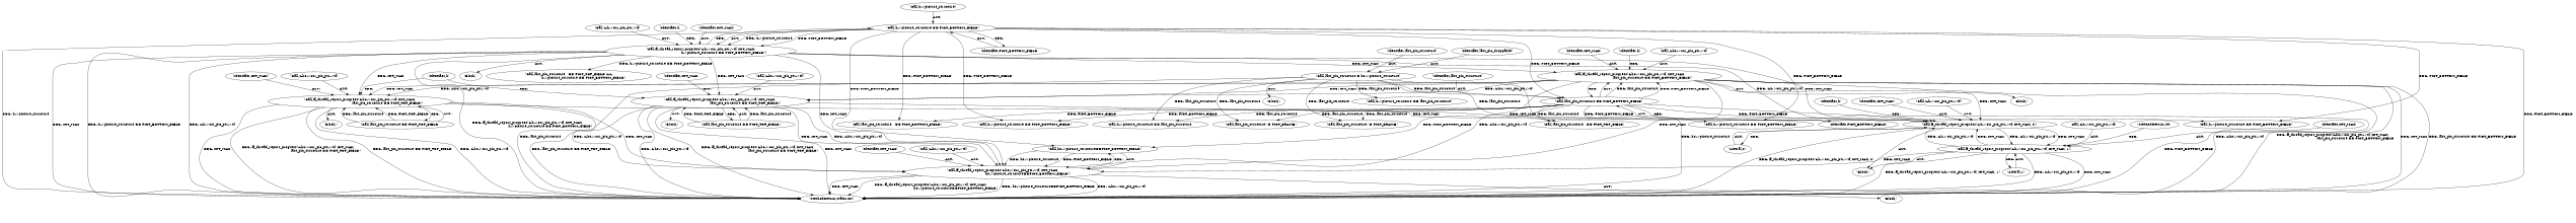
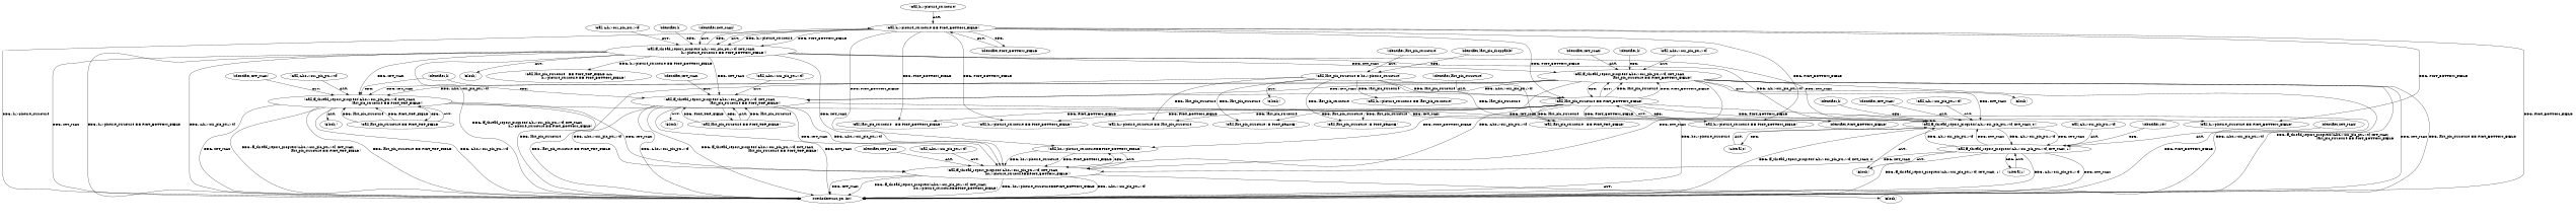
  digraph {
    n1 [label="(Call,ff_thread_report_progress(&h0->cur_pic_ptr->tf, INT_MAX,\n                                           last_pic_structure == PICT_BOTTOM_FIELD))"]
    n2 [label="(Call,last_pic_structure == PICT_BOTTOM_FIELD)"]
    n3 [label="(Call,ff_thread_report_progress(&h0->cur_pic_ptr->tf, INT_MAX,\n                                               last_pic_structure == PICT_TOP_FIELD))"]
    n4 [label="(Call,ff_thread_report_progress(&h->cur_pic_ptr->tf, INT_MAX, 0))"]
    n5 [label="(Call,ff_thread_report_progress(&h0->cur_pic_ptr->tf, INT_MAX,\n                                              h0->picture_structure==PICT_BOTTOM_FIELD))"]
    n6 [label="(Call,ff_thread_report_progress(&h0->cur_pic_ptr->tf, INT_MAX,\n                                                   last_pic_structure == PICT_TOP_FIELD))"]
    n7 [label="(Block,)"]
-   n8 [label="(MethodReturn,static int)"]
+   n8 [label="(MethodReturn,ptr int)"]
    n9 [label="(Call,h->picture_structure == PICT_BOTTOM_FIELD)"]
    n10 [label="(Call,h0->picture_structure==PICT_BOTTOM_FIELD)"]
    n11 [label="(Call,last_pic_structure   == PICT_BOTTOM_FIELD)"]
    n12 [label="(Call,h->picture_structure == PICT_BOTTOM_FIELD)"]
    n13 [label="(Call,h->picture_structure == PICT_BOTTOM_FIELD)"]
    n14 [label="(Call,h->picture_structure == last_pic_structure)"]
    n15 [label="(Identifier,PICT_BOTTOM_FIELD)"]
    n16 [label="(Call,last_pic_structure != PICT_FRAME)"]
    n17 [label="(Call,last_pic_structure   == PICT_TOP_FIELD)"]
    n18 [label="(Call,last_pic_structure != PICT_FRAME)"]
    n19 [label="(Call,last_pic_structure == PICT_TOP_FIELD)"]
    n20 [label="(Block,)"]
    n21 [label="(Call,ff_thread_report_progress(&h->cur_pic_ptr->tf, INT_MAX, 1))"]
    n22 [label="(Literal,0)"]
    n23 [label="(Block,)"]
    n24 [label="(Block,)"]
    n25 [label="(Block,)"]
    n26 [label="(Call,last_pic_structure == PICT_TOP_FIELD)"]
    n27 [label="(Call,ff_thread_report_progress(&h->cur_pic_ptr->tf, INT_MAX,\n                                          h->picture_structure == PICT_BOTTOM_FIELD))"]
    n28 [label="(Call,h->picture_structure == PICT_BOTTOM_FIELD)"]
    n29 [label="(Block,)"]
    n30 [label="(Call,last_pic_structure   == PICT_TOP_FIELD &&\n                           h->picture_structure == PICT_BOTTOM_FIELD)"]
    n31 [label="(Identifier,PICT_BOTTOM_FIELD)"]
    n32 [label="(Call,last_pic_structure = h0->picture_structure)"]
    n33 [label="(Block,)"]
    n34 [label="(Call,h->picture_structure == last_pic_structure)"]
    n35 [label="(Literal,1)"]
    n36 [label="(Identifier,h)"]
    n37 [label="(Identifier,INT_MAX)"]
    n38 [label="(Call,&h->cur_pic_ptr->tf)"]
    n39 [label="(Identifier,h)"]
-   n40 [label="(MethodReturn,ret)"]
+   n40 [label="(Identifier,ret)"]
    n41 [label="(Call,&h0->cur_pic_ptr->tf)"]
    n42 [label="(Identifier,INT_MAX)"]
    n43 [label="(Call,h->picture_structure)"]
    n44 [label="(Call,&h0->cur_pic_ptr->tf)"]
    n45 [label="(Identifier,h)"]
    n46 [label="(Identifier,INT_MAX)"]
    n47 [label="(Call,&h0->cur_pic_ptr->tf)"]
    n48 [label="(Identifier,last_pic_droppable)"]
    n49 [label="(Call,&h0->cur_pic_ptr->tf)"]
    n50 [label="(Identifier,INT_MAX)"]
    n51 [label="(Identifier,last_pic_structure)"]
    n52 [label="(Identifier,INT_MAX)"]
    n53 [label="(Call,&h->cur_pic_ptr->tf)"]
    n54 [label="(Identifier,last_pic_structure)"]
    n55 [label="(Identifier,INT_MAX)"]
    n56 [label="(Call,&h->cur_pic_ptr->tf)"]
    n57 [label="(Identifier,INT_MAX)"]
    n58 [label="(Identifier,h)"]
    n1 -> n2 [label="CFG: "]
    n1 -> n3 [label="DDG: &h0->cur_pic_ptr->tf"]
    n1 -> n3 [label="DDG: INT_MAX"]
    n1 -> n4 [label="DDG: INT_MAX"]
    n1 -> n5 [label="DDG: &h0->cur_pic_ptr->tf"]
    n1 -> n5 [label="DDG: INT_MAX"]
    n1 -> n6 [label="DDG: &h0->cur_pic_ptr->tf"]
    n1 -> n6 [label="DDG: INT_MAX"]
    n1 -> n7 [label="AST: "]
    n1 -> n8 [label="DDG: ff_thread_report_progress(&h0->cur_pic_ptr->tf, INT_MAX,\n                                           last_pic_structure == PICT_BOTTOM_FIELD)"]
    n1 -> n8 [label="DDG: INT_MAX"]
    n1 -> n8 [label="DDG: last_pic_structure == PICT_BOTTOM_FIELD"]
    n1 -> n8 [label="DDG: &h0->cur_pic_ptr->tf"]
    n2 -> n1 [label="AST: "]
    n2 -> n1 [label="DDG: last_pic_structure"]
    n2 -> n1 [label="DDG: PICT_BOTTOM_FIELD"]
    n2 -> n8 [label="DDG: PICT_BOTTOM_FIELD"]
    n2 -> n9 [label="DDG: PICT_BOTTOM_FIELD"]
    n2 -> n10 [label="DDG: PICT_BOTTOM_FIELD"]
    n2 -> n11 [label="DDG: PICT_BOTTOM_FIELD"]
    n2 -> n12 [label="DDG: PICT_BOTTOM_FIELD"]
    n2 -> n13 [label="DDG: PICT_BOTTOM_FIELD"]
    n2 -> n14 [label="DDG: last_pic_structure"]
    n2 -> n15 [label="CFG: "]
    n2 -> n16 [label="DDG: last_pic_structure"]
    n2 -> n17 [label="DDG: last_pic_structure"]
    n2 -> n18 [label="DDG: last_pic_structure"]
    n3 -> n4 [label="DDG: INT_MAX"]
    n3 -> n5 [label="DDG: &h0->cur_pic_ptr->tf"]
    n3 -> n5 [label="DDG: INT_MAX"]
    n3 -> n8 [label="DDG: last_pic_structure == PICT_TOP_FIELD"]
    n3 -> n8 [label="DDG: &h0->cur_pic_ptr->tf"]
    n3 -> n8 [label="DDG: ff_thread_report_progress(&h0->cur_pic_ptr->tf, INT_MAX,\n                                               last_pic_structure == PICT_TOP_FIELD)"]
    n3 -> n8 [label="DDG: INT_MAX"]
    n3 -> n19 [label="CFG: "]
    n3 -> n20 [label="AST: "]
    n4 -> n8 [label="DDG: ff_thread_report_progress(&h->cur_pic_ptr->tf, INT_MAX, 0)"]
    n4 -> n21 [label="DDG: &h->cur_pic_ptr->tf"]
    n4 -> n21 [label="DDG: INT_MAX"]
    n4 -> n22 [label="CFG: "]
    n4 -> n23 [label="AST: "]
    n5 -> n8 [label="DDG: INT_MAX"]
    n5 -> n8 [label="DDG: ff_thread_report_progress(&h0->cur_pic_ptr->tf, INT_MAX,\n                                              h0->picture_structure==PICT_BOTTOM_FIELD)"]
    n5 -> n8 [label="DDG: h0->picture_structure==PICT_BOTTOM_FIELD"]
    n5 -> n8 [label="DDG: &h0->cur_pic_ptr->tf"]
    n5 -> n10 [label="CFG: "]
    n5 -> n24 [label="AST: "]
    n6 -> n4 [label="DDG: INT_MAX"]
    n6 -> n5 [label="DDG: &h0->cur_pic_ptr->tf"]
    n6 -> n5 [label="DDG: INT_MAX"]
    n6 -> n8 [label="DDG: last_pic_structure == PICT_TOP_FIELD"]
    n6 -> n8 [label="DDG: &h0->cur_pic_ptr->tf"]
    n6 -> n8 [label="DDG: INT_MAX"]
    n6 -> n8 [label="DDG: ff_thread_report_progress(&h0->cur_pic_ptr->tf, INT_MAX,\n                                                   last_pic_structure == PICT_TOP_FIELD)"]
    n6 -> n25 [label="AST: "]
    n6 -> n26 [label="CFG: "]
    n10 -> n5 [label="AST: "]
    n10 -> n5 [label="DDG: h0->picture_structure"]
    n10 -> n5 [label="DDG: PICT_BOTTOM_FIELD"]
    n15 -> n2 [label="AST: "]
    n19 -> n3 [label="AST: "]
    n19 -> n3 [label="DDG: last_pic_structure"]
    n19 -> n3 [label="DDG: PICT_TOP_FIELD"]
    n21 -> n4 [label="DDG: &h->cur_pic_ptr->tf"]
    n21 -> n4 [label="DDG: INT_MAX"]
    n21 -> n5 [label="DDG: INT_MAX"]
    n21 -> n8 [label="DDG: &h->cur_pic_ptr->tf"]
    n21 -> n8 [label="DDG: INT_MAX"]
    n21 -> n8 [label="DDG: ff_thread_report_progress(&h->cur_pic_ptr->tf, INT_MAX, 1)"]
    n21 -> n23 [label="AST: "]
    n21 -> n35 [label="CFG: "]
    n22 -> n4 [label="AST: "]
    n26 -> n6 [label="AST: "]
    n26 -> n6 [label="DDG: last_pic_structure"]
    n26 -> n6 [label="DDG: PICT_TOP_FIELD"]
    n27 -> n1 [label="DDG: INT_MAX"]
    n27 -> n3 [label="DDG: INT_MAX"]
    n27 -> n4 [label="DDG: &h->cur_pic_ptr->tf"]
    n27 -> n4 [label="DDG: INT_MAX"]
    n27 -> n5 [label="DDG: INT_MAX"]
    n27 -> n6 [label="DDG: INT_MAX"]
    n27 -> n8 [label="DDG: ff_thread_report_progress(&h->cur_pic_ptr->tf, INT_MAX,\n                                          h->picture_structure == PICT_BOTTOM_FIELD)"]
    n27 -> n8 [label="DDG: INT_MAX"]
    n27 -> n8 [label="DDG: h->picture_structure == PICT_BOTTOM_FIELD"]
    n27 -> n8 [label="DDG: &h->cur_pic_ptr->tf"]
    n27 -> n28 [label="CFG: "]
    n27 -> n29 [label="AST: "]
    n27 -> n30 [label="DDG: h->picture_structure == PICT_BOTTOM_FIELD"]
    n28 -> n2 [label="DDG: PICT_BOTTOM_FIELD"]
    n28 -> n8 [label="DDG: h->picture_structure"]
    n28 -> n8 [label="DDG: PICT_BOTTOM_FIELD"]
    n28 -> n9 [label="DDG: PICT_BOTTOM_FIELD"]
    n28 -> n10 [label="DDG: PICT_BOTTOM_FIELD"]
    n28 -> n11 [label="DDG: PICT_BOTTOM_FIELD"]
    n28 -> n12 [label="DDG: PICT_BOTTOM_FIELD"]
    n28 -> n13 [label="DDG: PICT_BOTTOM_FIELD"]
    n28 -> n27 [label="AST: "]
    n28 -> n27 [label="DDG: h->picture_structure"]
    n28 -> n27 [label="DDG: PICT_BOTTOM_FIELD"]
    n28 -> n31 [label="CFG: "]
    n31 -> n28 [label="AST: "]
    n32 -> n2 [label="DDG: last_pic_structure"]
    n32 -> n8 [label="DDG: last_pic_structure"]
    n32 -> n8 [label="DDG: h0->picture_structure"]
    n32 -> n14 [label="DDG: last_pic_structure"]
    n32 -> n16 [label="DDG: last_pic_structure"]
    n32 -> n17 [label="DDG: last_pic_structure"]
    n32 -> n18 [label="DDG: last_pic_structure"]
    n32 -> n33 [label="AST: "]
    n32 -> n34 [label="DDG: last_pic_structure"]
    n35 -> n21 [label="AST: "]
    n36 -> n4 [label="CFG: "]
    n37 -> n5 [label="AST: "]
    n38 -> n27 [label="AST: "]
    n39 -> n27 [label="CFG: "]
    n40 -> n21 [label="CFG: "]
    n41 -> n6 [label="AST: "]
    n42 -> n4 [label="AST: "]
    n43 -> n28 [label="AST: "]
    n44 -> n5 [label="AST: "]
    n45 -> n1 [label="CFG: "]
    n46 -> n21 [label="AST: "]
    n47 -> n1 [label="AST: "]
-   n48 -> n32 [label="AST: "]
+   n48 -> n32 [label="CFG: "]
    n49 -> n3 [label="AST: "]
    n50 -> n27 [label="AST: "]
    n51 -> n2 [label="AST: "]
    n52 -> n3 [label="AST: "]
    n53 -> n4 [label="AST: "]
    n54 -> n32 [label="AST: "]
    n55 -> n1 [label="AST: "]
    n56 -> n21 [label="AST: "]
    n57 -> n6 [label="AST: "]
    n58 -> n3 [label="CFG: "]
    n58 -> n6 [label="CFG: "]
  }
